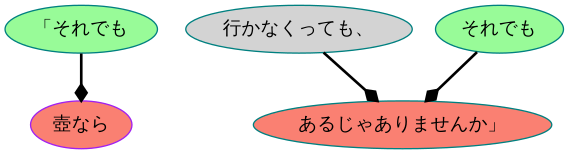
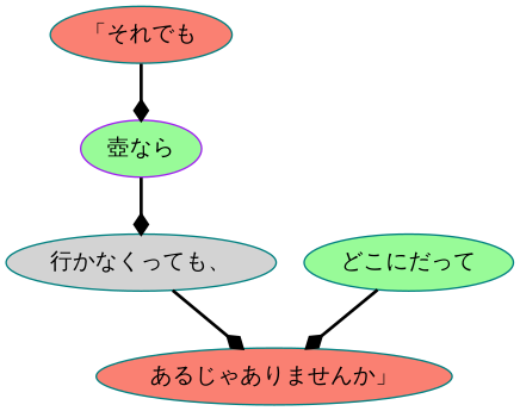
  digraph {
    fontname=Roboto
    node [color=teal fillcolor=salmon fontname=Roboto style=filled]
    edge [arrowhead=diamond fontname=Roboto style=bold]
-   n1 [fillcolor=palegreen label="「それでも"]
-   n2 [color=purple label="壺なら"]
+   n1 [label="「それでも"]
+   n2 [color=purple fillcolor=palegreen label="壺なら"]
    n3 [fillcolor=lightgrey label="行かなくっても、"]
    n4 [label="あるじゃありませんか」"]
-   n5 [fillcolor=palegreen label="それでも"]
+   n5 [fillcolor=palegreen label="どこにだって"]
    n1 -> n2
+   n2 -> n3
    n3 -> n4
    n5 -> n4
  }
